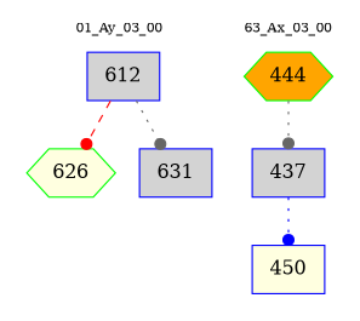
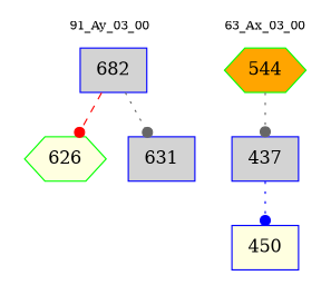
  digraph {
    node [color=blue fillcolor=lightgrey shape=box style=filled]
    edge [arrowhead=dot color=gray40 style=dotted]
    n1 [color=green fillcolor=lightyellow label=626 shape=hexagon]
-   n2 [label=612]
+   n2 [label=682]
    n3 [label=631]
-   n4 [color=green fillcolor=orange label=444 shape=hexagon]
+   n4 [color=green fillcolor=orange label=544 shape=hexagon]
    n5 [label=437]
    n6 [fillcolor=lightyellow label=450]
    subgraph cluster_1 {
      color=white
      fontsize=10
-     label="01_Ay_03_00"
+     label="91_Ay_03_00"
      n1
      n2
      n3
    }
    subgraph cluster_2 {
      color=white
      fontsize=10
      label="63_Ax_03_00"
      n4
      n5
      n6
    }
    n2 -> n1 [color=red style=dashed]
    n2 -> n3
    n4 -> n5
    n5 -> n6 [color=blue]
  }
